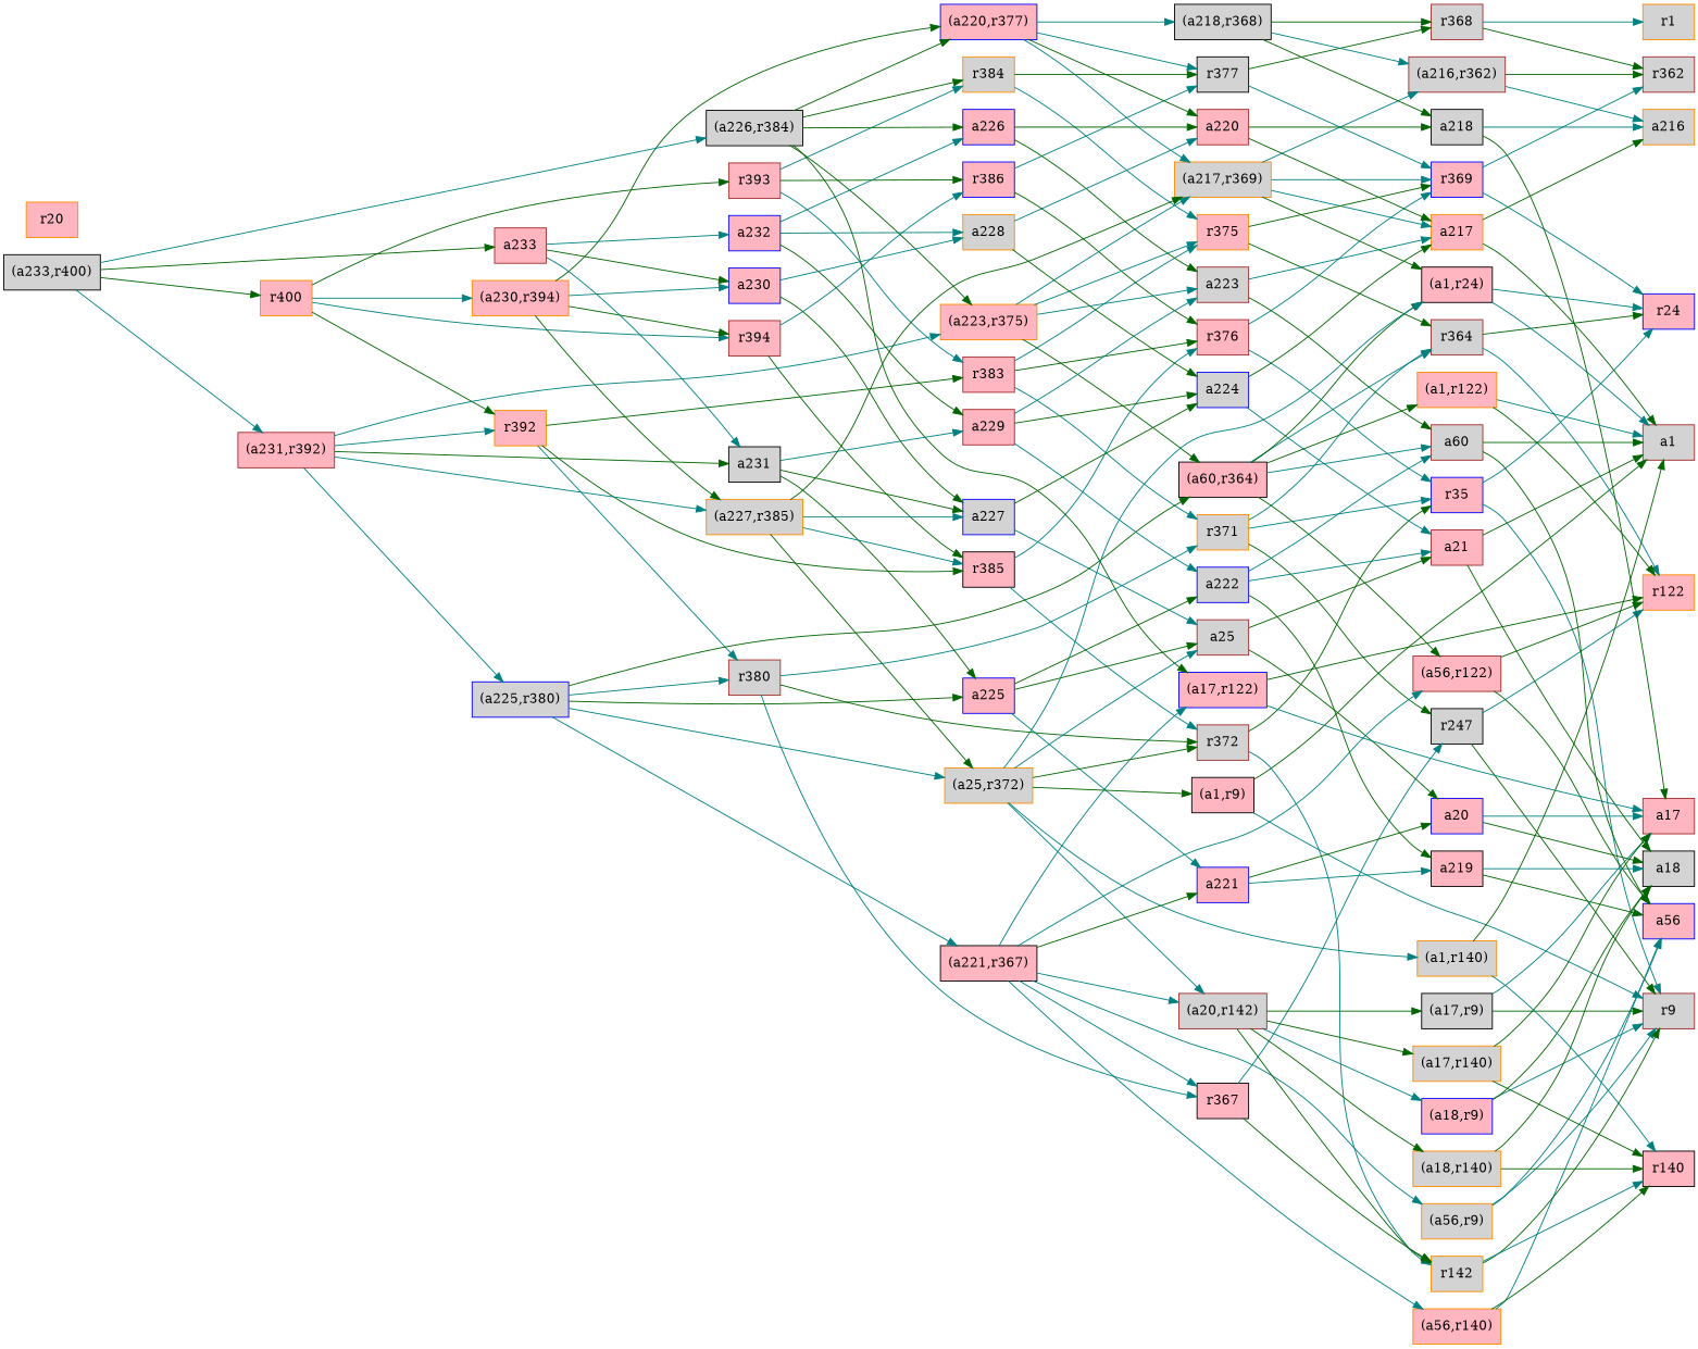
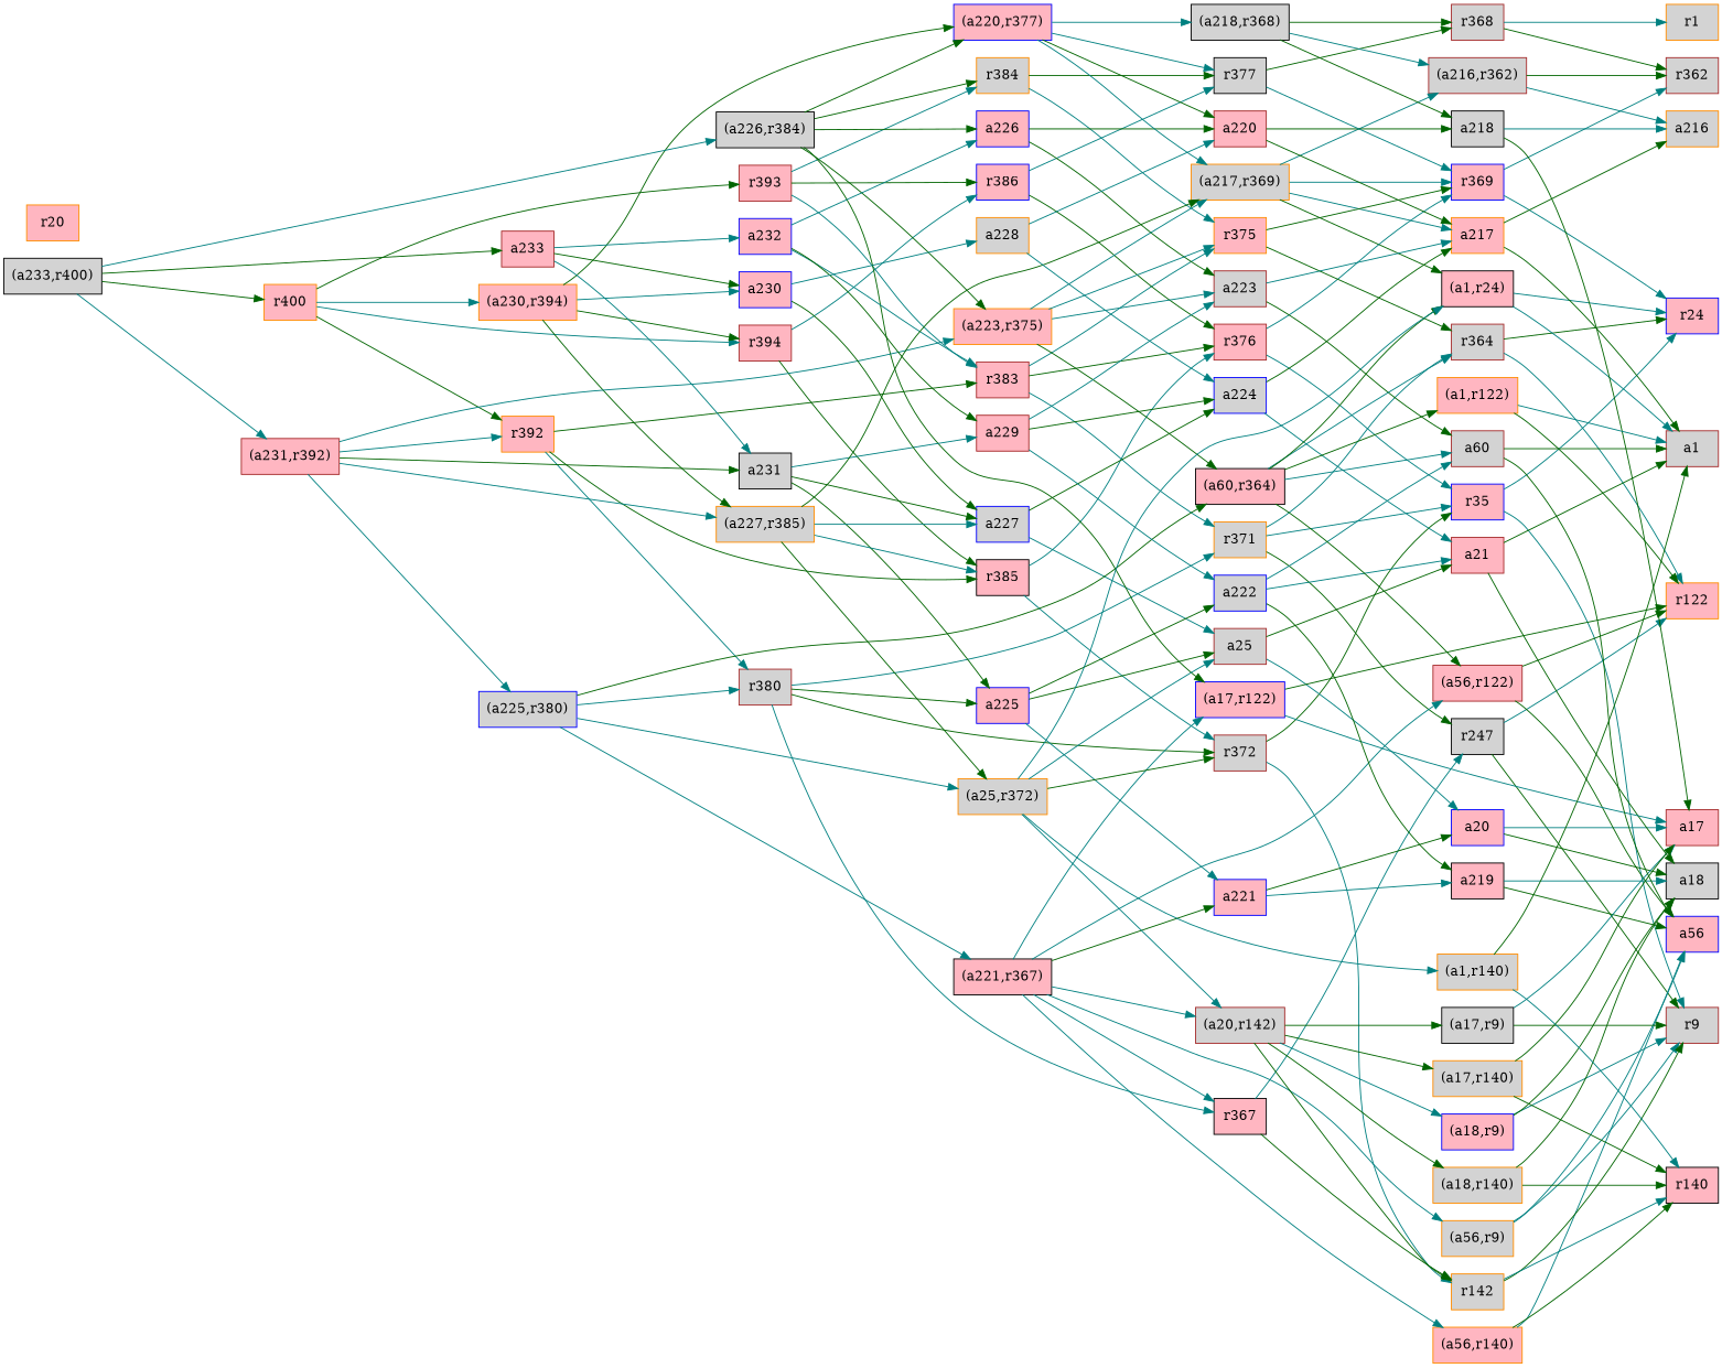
  digraph {
    rankdir=LR
    ranksep=2.0
    node [color=brown fillcolor=lightpink shape=record style=filled]
    edge [color=teal]
-   n1 [color=black label="{(a1,r9)}"]
    n2 [fillcolor=lightgrey label="{r9}"]
    n3 [fillcolor=lightgrey label="{a1}"]
    n4 [color=darkorange label="{r400}"]
    n5 [color=darkorange label="{r392}"]
    n6 [label="{r394}"]
    n7 [label="{r393}"]
    n8 [color=darkorange label="{(a230,r394)}"]
    n9 [color=black label="{r385}"]
    n10 [label="{r383}"]
    n11 [fillcolor=lightgrey label="{r380}"]
    n12 [color=blue label="{r386}"]
    n13 [color=darkorange fillcolor=lightgrey label="{r384}"]
    n14 [fillcolor=lightgrey label="{r364}"]
    n15 [color=blue label="{r24}"]
    n16 [color=darkorange label="{r122}"]
    n17 [color=darkorange fillcolor=lightgrey label="{r371}"]
    n18 [color=blue label="{r35}"]
    n19 [color=black fillcolor=lightgrey label="{r247}"]
    n20 [color=darkorange fillcolor=lightgrey label="{(a217,r369)}"]
    n21 [color=blue label="{r369}"]
    n22 [color=black label="{(a1,r24)}"]
    n23 [color=darkorange label="{a217}"]
    n24 [fillcolor=lightgrey label="{(a216,r362)}"]
    n25 [fillcolor=lightgrey label="{r362}"]
    n26 [color=darkorange fillcolor=lightgrey label="{a216}"]
    n27 [fillcolor=lightgrey label="{r372}"]
    n28 [label="{r376}"]
    n29 [color=darkorange label="{r375}"]
    n30 [color=black label="{r367}"]
    n31 [color=blue fillcolor=lightgrey label="{a227}"]
    n32 [fillcolor=lightgrey label="{a25}"]
    n33 [color=blue fillcolor=lightgrey label="{a224}"]
    n34 [color=blue label="{a20}"]
    n35 [label="{a21}"]
    n36 [color=black label="{(a221,r367)}"]
    n37 [color=darkorange fillcolor=lightgrey label="{(a56,r9)}"]
    n38 [color=darkorange label="{(a56,r140)}"]
    n39 [label="{(a56,r122)}"]
    n40 [color=blue label="{a221}"]
    n41 [fillcolor=lightgrey label="{(a20,r142)}"]
    n42 [color=blue label="{(a17,r122)}"]
    n43 [color=blue label="{a56}"]
    n44 [color=darkorange fillcolor=lightgrey label="{r142}"]
    n45 [color=black label="{r140}"]
    n46 [color=black label="{a219}"]
    n47 [color=black fillcolor=lightgrey label="{(a17,r9)}"]
    n48 [color=blue label="{(a18,r9)}"]
    n49 [color=darkorange fillcolor=lightgrey label="{(a17,r140)}"]
    n50 [color=darkorange fillcolor=lightgrey label="{(a18,r140)}"]
    n51 [label="{a17}"]
    n52 [color=black fillcolor=lightgrey label="{a218}"]
    n53 [label="{a220}"]
    n54 [color=black fillcolor=lightgrey label="{(a233,r400)}"]
    n55 [color=black fillcolor=lightgrey label="{(a226,r384)}"]
    n56 [label="{a233}"]
    n57 [label="{(a231,r392)}"]
    n58 [color=blue label="{a226}"]
    n59 [color=blue label="{(a220,r377)}"]
    n60 [color=darkorange label="{(a223,r375)}"]
    n61 [color=blue label="{a232}"]
    n62 [color=black fillcolor=lightgrey label="{a231}"]
    n63 [color=blue label="{a230}"]
    n64 [color=darkorange fillcolor=lightgrey label="{(a227,r385)}"]
    n65 [color=blue fillcolor=lightgrey label="{(a225,r380)}"]
    n66 [label="{a229}"]
    n67 [fillcolor=lightgrey label="{a223}"]
    n68 [color=blue fillcolor=lightgrey label="{a222}"]
    n69 [fillcolor=lightgrey label="{a60}"]
    n70 [color=black fillcolor=lightgrey label="{r377}"]
    n71 [fillcolor=lightgrey label="{r368}"]
    n72 [color=darkorange fillcolor=lightgrey label="{r1}"]
    n73 [color=black fillcolor=lightgrey label="{a18}"]
    n74 [color=darkorange label="{(a1,r122)}"]
    n75 [color=darkorange fillcolor=lightgrey label="{a228}"]
    n76 [color=black fillcolor=lightgrey label="{(a218,r368)}"]
    n77 [color=darkorange fillcolor=lightgrey label="{(a1,r140)}"]
    n78 [color=blue label="{a225}"]
    n79 [color=black label="{(a60,r364)}"]
    n80 [color=darkorange label="{r20}"]
    n81 [color=darkorange fillcolor=lightgrey label="{(a25,r372)}"]
-   n1 -> n2
-   n1 -> n3 [color=darkgreen]
    n4 -> n5 [color=darkgreen]
    n4 -> n6
    n4 -> n7 [color=darkgreen]
    n4 -> n8
    n5 -> n9 [color=darkgreen]
    n5 -> n10 [color=darkgreen]
    n5 -> n11
    n6 -> n9 [color=darkgreen]
    n6 -> n12
    n7 -> n10
    n7 -> n12 [color=darkgreen]
    n7 -> n13
    n8 -> n6 [color=darkgreen]
    n8 -> n59 [color=darkgreen]
    n8 -> n63
    n8 -> n64 [color=darkgreen]
    n9 -> n27
    n9 -> n28
    n10 -> n17
    n10 -> n28 [color=darkgreen]
    n10 -> n29
    n11 -> n17
    n11 -> n27 [color=darkgreen]
    n11 -> n30
    n12 -> n28 [color=darkgreen]
    n12 -> n70
    n13 -> n29
    n13 -> n70 [color=darkgreen]
    n14 -> n15 [color=darkgreen]
    n14 -> n16
    n17 -> n14
    n17 -> n18
    n17 -> n19 [color=darkgreen]
    n18 -> n2
    n18 -> n15
    n19 -> n2 [color=darkgreen]
    n19 -> n16
    n20 -> n21
    n20 -> n22 [color=darkgreen]
    n20 -> n23
    n20 -> n24
    n21 -> n15
    n21 -> n25
    n22 -> n3
    n22 -> n15
    n23 -> n3 [color=darkgreen]
    n23 -> n26 [color=darkgreen]
    n24 -> n25 [color=darkgreen]
    n24 -> n26
    n27 -> n18 [color=darkgreen]
    n27 -> n44
    n28 -> n18
    n28 -> n21
    n29 -> n14 [color=darkgreen]
    n29 -> n21 [color=darkgreen]
    n30 -> n19
    n30 -> n44 [color=darkgreen]
    n31 -> n32
    n31 -> n33 [color=darkgreen]
-   n32 -> n34 [color=darkgreen]
+   n32 -> n34
    n32 -> n35 [color=darkgreen]
    n33 -> n23 [color=darkgreen]
    n33 -> n35
    n34 -> n51
    n34 -> n73 [color=darkgreen]
    n35 -> n3 [color=darkgreen]
    n35 -> n73 [color=darkgreen]
    n36 -> n30
    n36 -> n37
    n36 -> n38
    n36 -> n39
    n36 -> n40 [color=darkgreen]
    n36 -> n41
    n36 -> n42
    n37 -> n2
    n37 -> n43
    n38 -> n43
    n38 -> n45 [color=darkgreen]
    n39 -> n16 [color=darkgreen]
    n39 -> n43 [color=darkgreen]
    n40 -> n34 [color=darkgreen]
    n40 -> n46
    n41 -> n44 [color=darkgreen]
    n41 -> n47 [color=darkgreen]
    n41 -> n48
    n41 -> n49 [color=darkgreen]
    n41 -> n50 [color=darkgreen]
    n42 -> n16 [color=darkgreen]
    n42 -> n51
    n44 -> n2 [color=darkgreen]
    n44 -> n45
    n46 -> n43 [color=darkgreen]
    n46 -> n73
    n47 -> n2 [color=darkgreen]
    n47 -> n51
    n48 -> n2
    n48 -> n73 [color=darkgreen]
    n49 -> n45 [color=darkgreen]
    n49 -> n51 [color=darkgreen]
    n50 -> n45 [color=darkgreen]
    n50 -> n73 [color=darkgreen]
    n52 -> n26
    n52 -> n51 [color=darkgreen]
    n53 -> n23 [color=darkgreen]
    n53 -> n52 [color=darkgreen]
    n54 -> n4 [color=darkgreen]
    n54 -> n55
    n54 -> n56 [color=darkgreen]
    n54 -> n57
    n55 -> n13 [color=darkgreen]
    n55 -> n42 [color=darkgreen]
    n55 -> n58 [color=darkgreen]
    n55 -> n59 [color=darkgreen]
    n55 -> n60 [color=darkgreen]
    n56 -> n61
    n56 -> n62
    n56 -> n63 [color=darkgreen]
    n57 -> n5
    n57 -> n60
    n57 -> n62 [color=darkgreen]
    n57 -> n64
    n57 -> n65
    n58 -> n53 [color=darkgreen]
    n58 -> n67 [color=darkgreen]
    n59 -> n20
    n59 -> n53 [color=darkgreen]
    n59 -> n70
    n59 -> n76
    n60 -> n20
    n60 -> n29
    n60 -> n67
    n60 -> n79 [color=darkgreen]
    n61 -> n58
    n61 -> n66 [color=darkgreen]
-   n61 -> n75
+   n61 -> n10
    n62 -> n31 [color=darkgreen]
    n62 -> n66
    n62 -> n78 [color=darkgreen]
    n63 -> n31 [color=darkgreen]
    n63 -> n75
    n64 -> n9
    n64 -> n20 [color=darkgreen]
    n64 -> n31
    n64 -> n81 [color=darkgreen]
    n65 -> n11
    n65 -> n36
-   n65 -> n78 [color=darkgreen]
+   n11 -> n78 [color=darkgreen]
    n65 -> n79 [color=darkgreen]
    n65 -> n81
    n66 -> n33 [color=darkgreen]
    n66 -> n67
    n66 -> n68
    n67 -> n23
    n67 -> n69 [color=darkgreen]
    n68 -> n35
    n68 -> n46 [color=darkgreen]
    n68 -> n69
    n69 -> n3 [color=darkgreen]
    n69 -> n43 [color=darkgreen]
    n70 -> n21
    n70 -> n71 [color=darkgreen]
    n71 -> n25 [color=darkgreen]
    n71 -> n72
    n74 -> n3
    n74 -> n16 [color=darkgreen]
-   n75 -> n33 [color=darkgreen]
+   n75 -> n33
    n75 -> n53
    n76 -> n24
    n76 -> n52 [color=darkgreen]
    n76 -> n71 [color=darkgreen]
    n77 -> n3 [color=darkgreen]
    n77 -> n45
    n78 -> n32 [color=darkgreen]
    n78 -> n40
    n78 -> n68 [color=darkgreen]
    n79 -> n14
    n79 -> n22 [color=darkgreen]
    n79 -> n39 [color=darkgreen]
    n79 -> n69
    n79 -> n74 [color=darkgreen]
-   n81 -> n1 [color=darkgreen]
    n81 -> n22
    n81 -> n27 [color=darkgreen]
    n81 -> n32
    n81 -> n41
    n81 -> n77
  }
